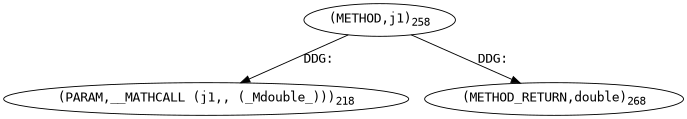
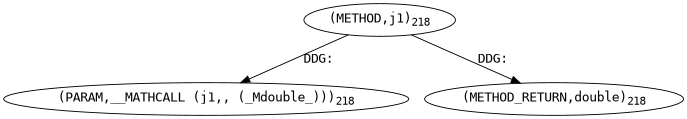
  digraph {
    fontname="DejaVu Sans Mono"
    node [fontname="DejaVu Sans Mono"]
    edge [fontname="DejaVu Sans Mono"]
-   n1 [label=<(METHOD,j1)<SUB>258</SUB>>]
+   n1 [label=<(METHOD,j1)<SUB>218</SUB>>]
    n2 [label=<(PARAM,__MATHCALL (j1,, (_Mdouble_)))<SUB>218</SUB>>]
-   n3 [label=<(METHOD_RETURN,double)<SUB>268</SUB>>]
+   n3 [label=<(METHOD_RETURN,double)<SUB>218</SUB>>]
    n1 -> n2 [label="DDG: "]
    n1 -> n3 [label="DDG: "]
  }
